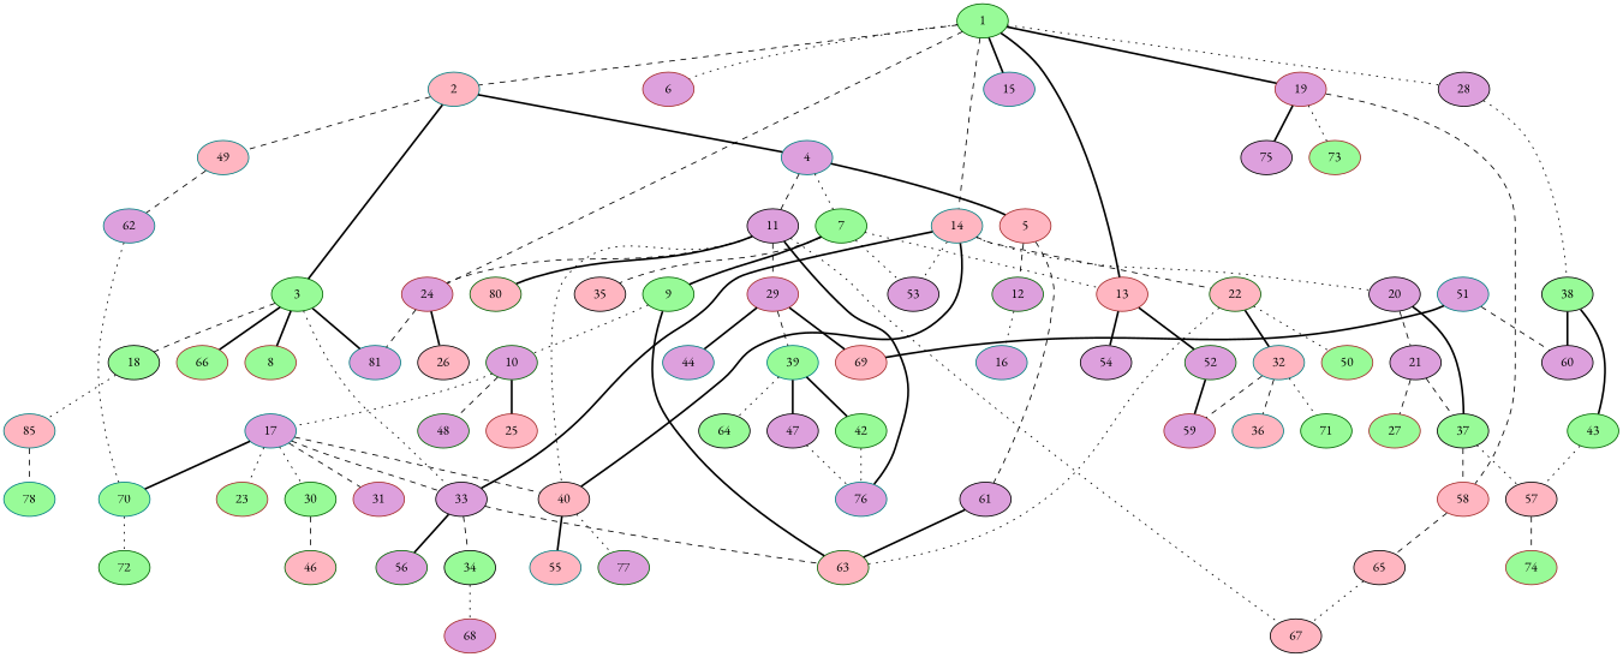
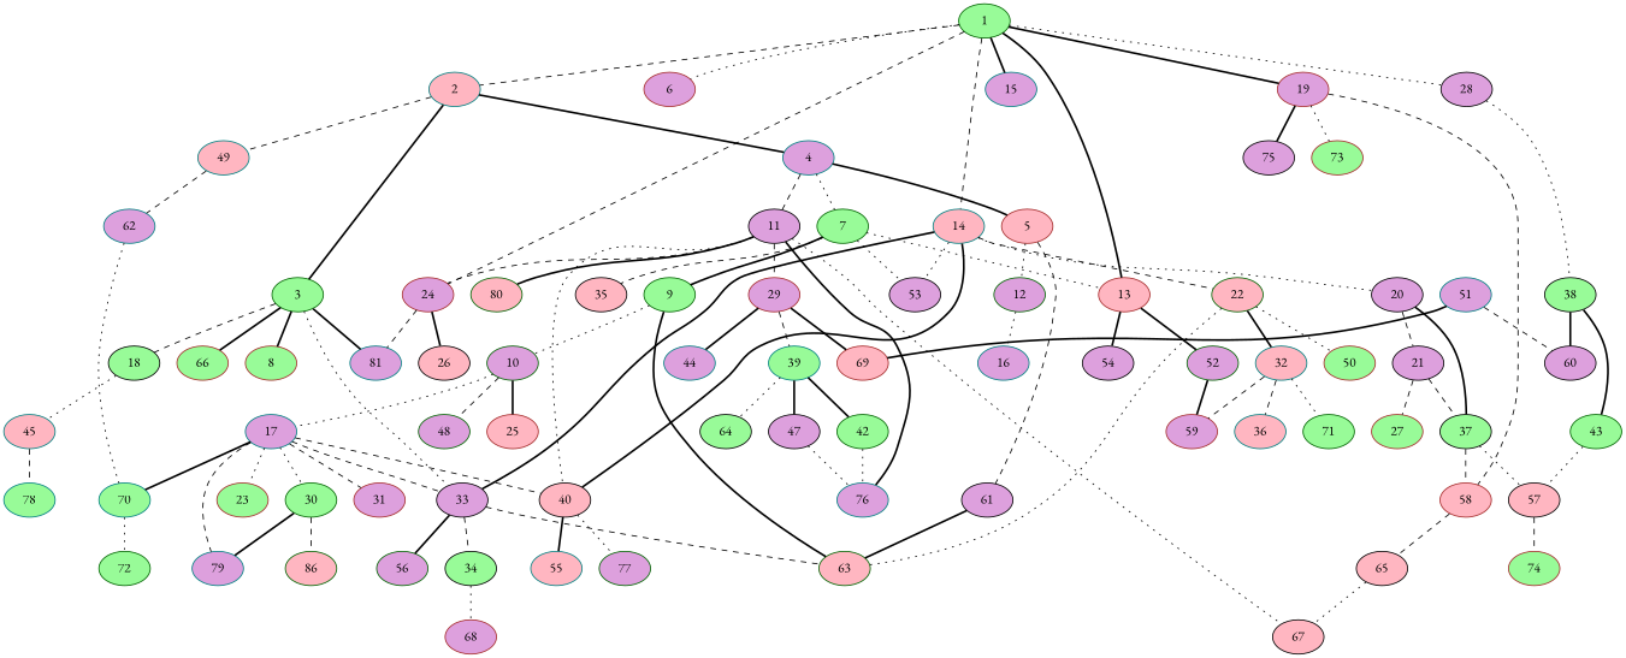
  graph {
    fontname="EB Garamond"
    node [color=black fillcolor=plum fontname="EB Garamond" style=filled]
    edge [fontname="EB Garamond" style=bold]
    1 [color=darkgreen fillcolor=palegreen]
    2 [color=teal fillcolor=lightpink]
    6 [color=brown]
    13 [color=brown fillcolor=lightpink]
    14 [color=teal fillcolor=lightpink]
    15 [color=teal]
    19 [color=brown]
    24 [color=brown]
    28
    3 [color=darkgreen fillcolor=palegreen]
    4 [color=teal]
    49 [color=teal fillcolor=lightpink]
    52 [color=darkgreen]
    54
    33
    53
    40 [fillcolor=lightpink]
    20
    22 [color=darkgreen fillcolor=lightpink]
    58 [color=brown fillcolor=lightpink]
    73 [color=brown fillcolor=palegreen]
    75
    81 [color=teal]
    26 [fillcolor=lightpink]
    38 [fillcolor=palegreen]
    8 [color=brown fillcolor=palegreen]
    18 [fillcolor=palegreen]
    66 [color=brown fillcolor=palegreen]
    5 [color=brown fillcolor=lightpink]
    7 [color=darkgreen fillcolor=palegreen]
    11
    62 [color=teal]
-   45 [color=teal fillcolor=lightpink label=85]
+   45 [color=teal fillcolor=lightpink]
    63 [color=darkgreen fillcolor=lightpink]
    34 [fillcolor=palegreen]
    56 [color=darkgreen]
    12 [color=darkgreen]
    61
    9 [color=darkgreen fillcolor=palegreen]
    35 [fillcolor=lightpink]
    29 [color=brown]
    67 [fillcolor=lightpink]
    76 [color=teal]
    80 [color=darkgreen fillcolor=lightpink]
    16 [color=teal]
    10 [color=darkgreen]
    17 [color=teal]
    25 [color=brown fillcolor=lightpink]
    48 [color=darkgreen]
    23 [color=brown fillcolor=palegreen]
    30 [color=darkgreen fillcolor=palegreen]
    31 [color=brown]
    70 [color=teal fillcolor=palegreen]
+   79 [color=teal]
    39 [color=teal fillcolor=palegreen]
    44 [color=teal]
    69 [color=brown fillcolor=lightpink]
    55 [color=teal fillcolor=lightpink]
    77 [color=darkgreen]
    59 [color=brown]
    21
    37 [fillcolor=palegreen]
    32 [color=teal fillcolor=lightpink]
    50 [color=brown fillcolor=palegreen]
-   46 [color=darkgreen fillcolor=lightpink]
+   46 [color=darkgreen fillcolor=lightpink label=86]
    72 [color=darkgreen fillcolor=palegreen]
    78 [color=teal fillcolor=palegreen]
    65 [fillcolor=lightpink]
    27 [color=brown fillcolor=palegreen]
    57 [fillcolor=lightpink]
    36 [color=teal fillcolor=lightpink]
    71 [color=darkgreen fillcolor=palegreen]
    43 [color=darkgreen fillcolor=palegreen]
    60
    42 [color=darkgreen fillcolor=palegreen]
    47
    64 [fillcolor=palegreen]
    68 [color=brown]
    74 [color=brown fillcolor=palegreen]
    51 [color=teal]
    1 -- 2 [style=dashed]
    1 -- 6 [style=dotted]
    1 -- 13
    1 -- 14 [style=dashed]
    1 -- 15
    1 -- 19
    1 -- 24 [style=dashed]
    1 -- 28 [style=dotted]
    2 -- 3
    2 -- 4
    2 -- 49 [style=dashed]
    13 -- 52
    13 -- 54
    14 -- 33
    14 -- 53 [style=dotted]
    14 -- 40
    14 -- 20 [style=dotted]
    14 -- 22 [style=dashed]
    19 -- 58 [style=dashed]
    19 -- 73 [style=dotted]
    19 -- 75
    24 -- 81 [style=dashed]
    24 -- 26
    28 -- 38 [style=dotted]
    3 -- 33 [style=dotted]
    3 -- 81
    3 -- 8
    3 -- 18 [style=dashed]
    3 -- 66
    4 -- 5
    4 -- 7 [style=dotted]
    4 -- 11 [style=dashed]
    49 -- 62 [style=dashed]
    52 -- 59
    33 -- 63 [style=dashed]
    33 -- 34 [style=dashed]
    33 -- 56
    40 -- 55
    40 -- 77 [style=dotted]
    20 -- 21 [style=dashed]
    20 -- 37
    22 -- 63 [style=dotted]
    22 -- 32
    22 -- 50 [style=dotted]
    58 -- 65 [style=dashed]
    38 -- 43
    38 -- 60
    18 -- 45 [style=dotted]
-   5 -- 12 [style=dashed]
+   5 -- 12 [style=dotted]
    5 -- 61 [style=dashed]
    7 -- 13 [style=dotted]
    7 -- 53 [style=dotted]
    7 -- 9
    7 -- 35 [style=dashed]
    11 -- 24 [style=dashed]
    11 -- 40 [style=dotted]
    11 -- 29 [style=dashed]
    11 -- 67 [style=dotted]
    11 -- 76
    11 -- 80
    62 -- 70 [style=dotted]
    45 -- 78 [style=dashed]
    34 -- 68 [style=dotted]
    12 -- 16 [style=dotted]
    61 -- 63
    9 -- 63
    9 -- 10 [style=dotted]
    29 -- 39 [style=dashed]
    29 -- 44
    29 -- 69
    10 -- 17 [style=dotted]
    10 -- 25
    10 -- 48 [style=dashed]
    17 -- 33 [style=dashed]
    17 -- 40 [style=dashed]
    17 -- 23 [style=dotted]
    17 -- 30 [style=dotted]
    17 -- 31 [style=dashed]
    17 -- 70
+   17 -- 79 [style=dashed]
+   30 -- 79
    30 -- 46 [style=dashed]
    70 -- 72 [style=dotted]
    39 -- 42
    39 -- 47
    39 -- 64 [style=dotted]
    21 -- 37 [style=dashed]
    21 -- 27 [style=dashed]
    37 -- 58 [style=dashed]
    37 -- 57 [style=dotted]
    32 -- 59 [style=dashed]
    32 -- 36 [style=dashed]
    32 -- 71 [style=dotted]
    65 -- 67 [style=dotted]
    57 -- 74 [style=dashed]
    43 -- 57 [style=dotted]
    42 -- 76 [style=dotted]
    47 -- 76 [style=dotted]
    51 -- 69
    51 -- 60 [style=dashed]
  }
